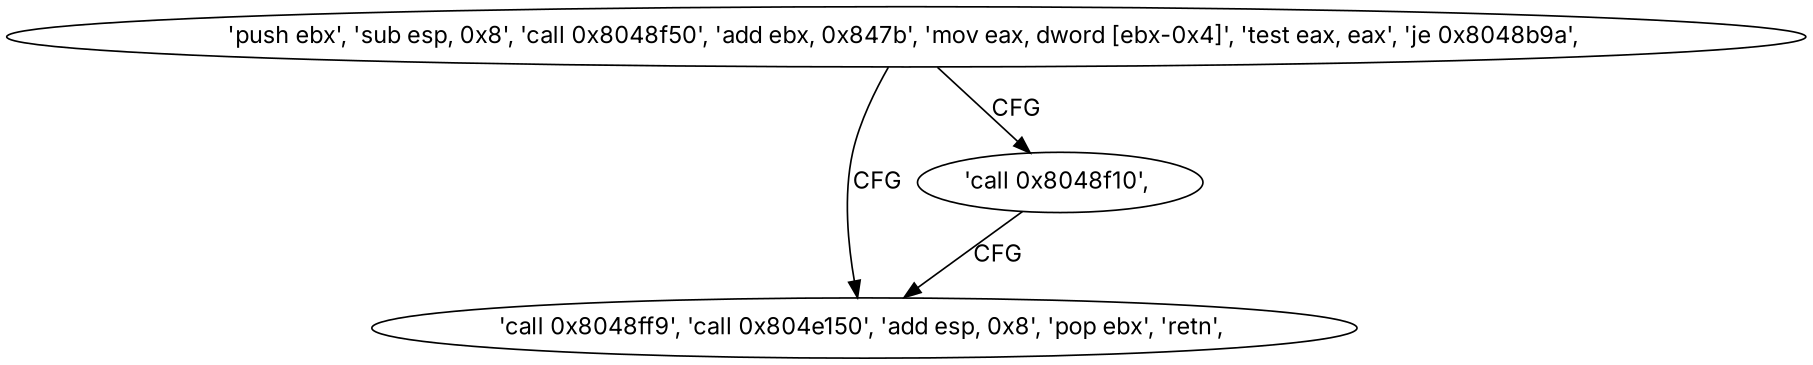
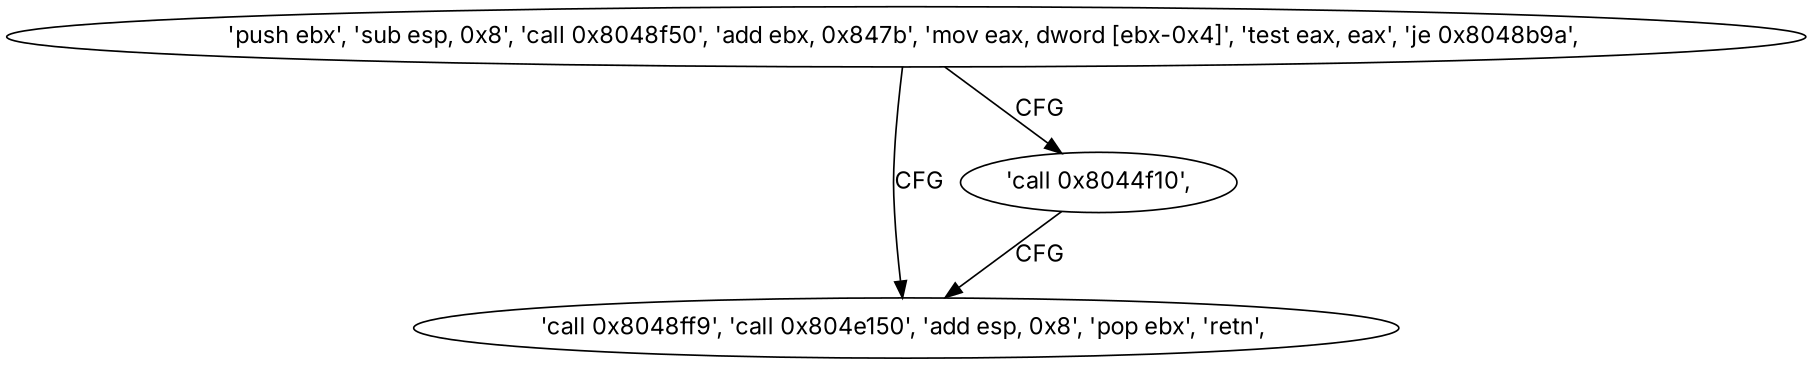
  digraph {
    fontname=Inter
    node [fontname=Inter]
    edge [fontname=Inter]
    n1 [label="'push ebx', 'sub esp, 0x8', 'call 0x8048f50', 'add ebx, 0x847b', 'mov eax, dword [ebx-0x4]', 'test eax, eax', 'je 0x8048b9a', "]
    n2 [label="'call 0x8048ff9', 'call 0x804e150', 'add esp, 0x8', 'pop ebx', 'retn', "]
-   n3 [label="'call 0x8048f10', "]
+   n3 [label="'call 0x8044f10',"]
    n1 -> n2 [label=CFG]
    n1 -> n3 [label=CFG]
    n3 -> n2 [label=CFG]
  }
